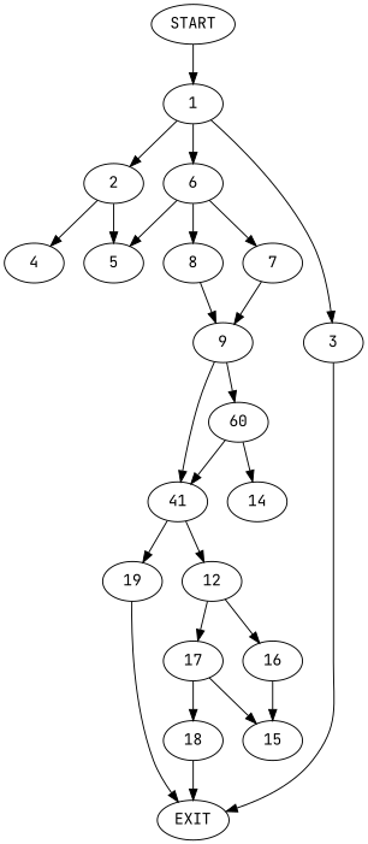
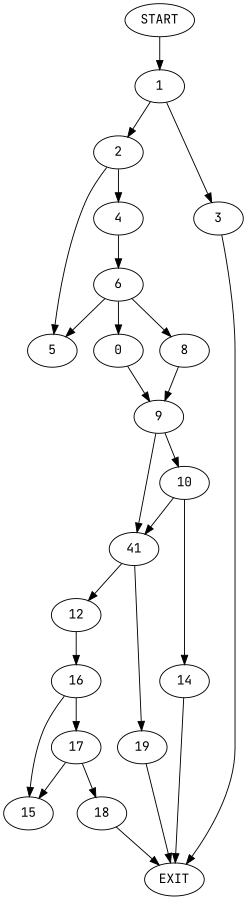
  digraph {
    fontname="JetBrains Mono"
    node [fontname="JetBrains Mono"]
    edge [fontname="JetBrains Mono"]
    n1 [label=START]
    1
    2
    3
    n5 [label=EXIT]
    4
    5
    6
-   7
+   7 [label=0]
    8
    9
-   10 [label=60]
+   10
    n13 [label=41]
    14
    12
    n16 [label=19]
    16
    15
    17
    18
    n1 -> 1
    1 -> 2
    1 -> 3
    2 -> 4
    2 -> 5
    3 -> n5
-   1 -> 6
+   4 -> 6
    6 -> 5
    6 -> 7
    6 -> 8
    7 -> 9
    8 -> 9
    9 -> 10
    9 -> n13
    10 -> n13
    10 -> 14
    n13 -> 12
    n13 -> n16
+   14 -> n5
    12 -> 16
    n16 -> n5
    16 -> 15
-   12 -> 17
+   16 -> 17
    17 -> 15
    17 -> 18
    18 -> n5
  }
